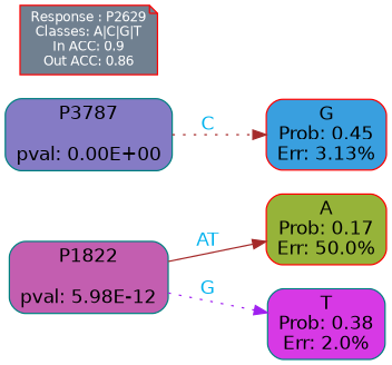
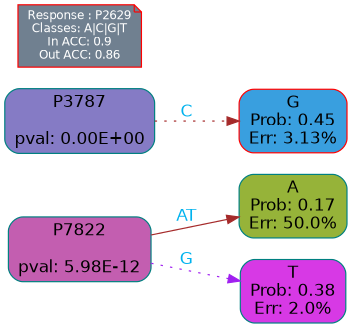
  digraph {
    rankdir=LR
    ranksep=equally
    splines=polylines
    node [color=teal fontname=helvetica shape=box style="filled, rounded"]
    edge [color=brown fontcolor=deepskyblue2 fontname=helvetica style=dotted]
-   n1 [color=red fillcolor="#96b339" label="A\nProb: 0.17\nErr: 50.0%"]
+   n1 [fillcolor="#96b339" label="A\nProb: 0.17\nErr: 50.0%"]
    n2 [fillcolor="#d739e5" label="T\nProb: 0.38\nErr: 2.0%"]
    n3 [color=red fillcolor="#399fdf" label="G\nProb: 0.45\nErr: 3.13%"]
    n4 [align=left color=red fillcolor=slategray fontcolor=white fontsize=10 label="Response : P2629\nClasses: A|C|G|T\nIn ACC: 0.9\nOut ACC: 0.86\n" shape=note style=filled]
    n5 [fillcolor="#857bc5" label="P3787\n\npval: 0.00E+00"]
-   n6 [fillcolor="#c35eb0" label="P1822\n\npval: 5.98E-12"]
+   n6 [fillcolor="#c35eb0" label="P7822\n\npval: 5.98E-12"]
    subgraph sub_1 {
      rank=same
      n1
      n2
      n3
    }
    subgraph sub_2 {
      rank=same
      n4
      n5
    }
    n5 -> n3 [label=C]
    n6 -> n1 [label=AT style=solid]
    n6 -> n2 [color=purple label=G]
  }
